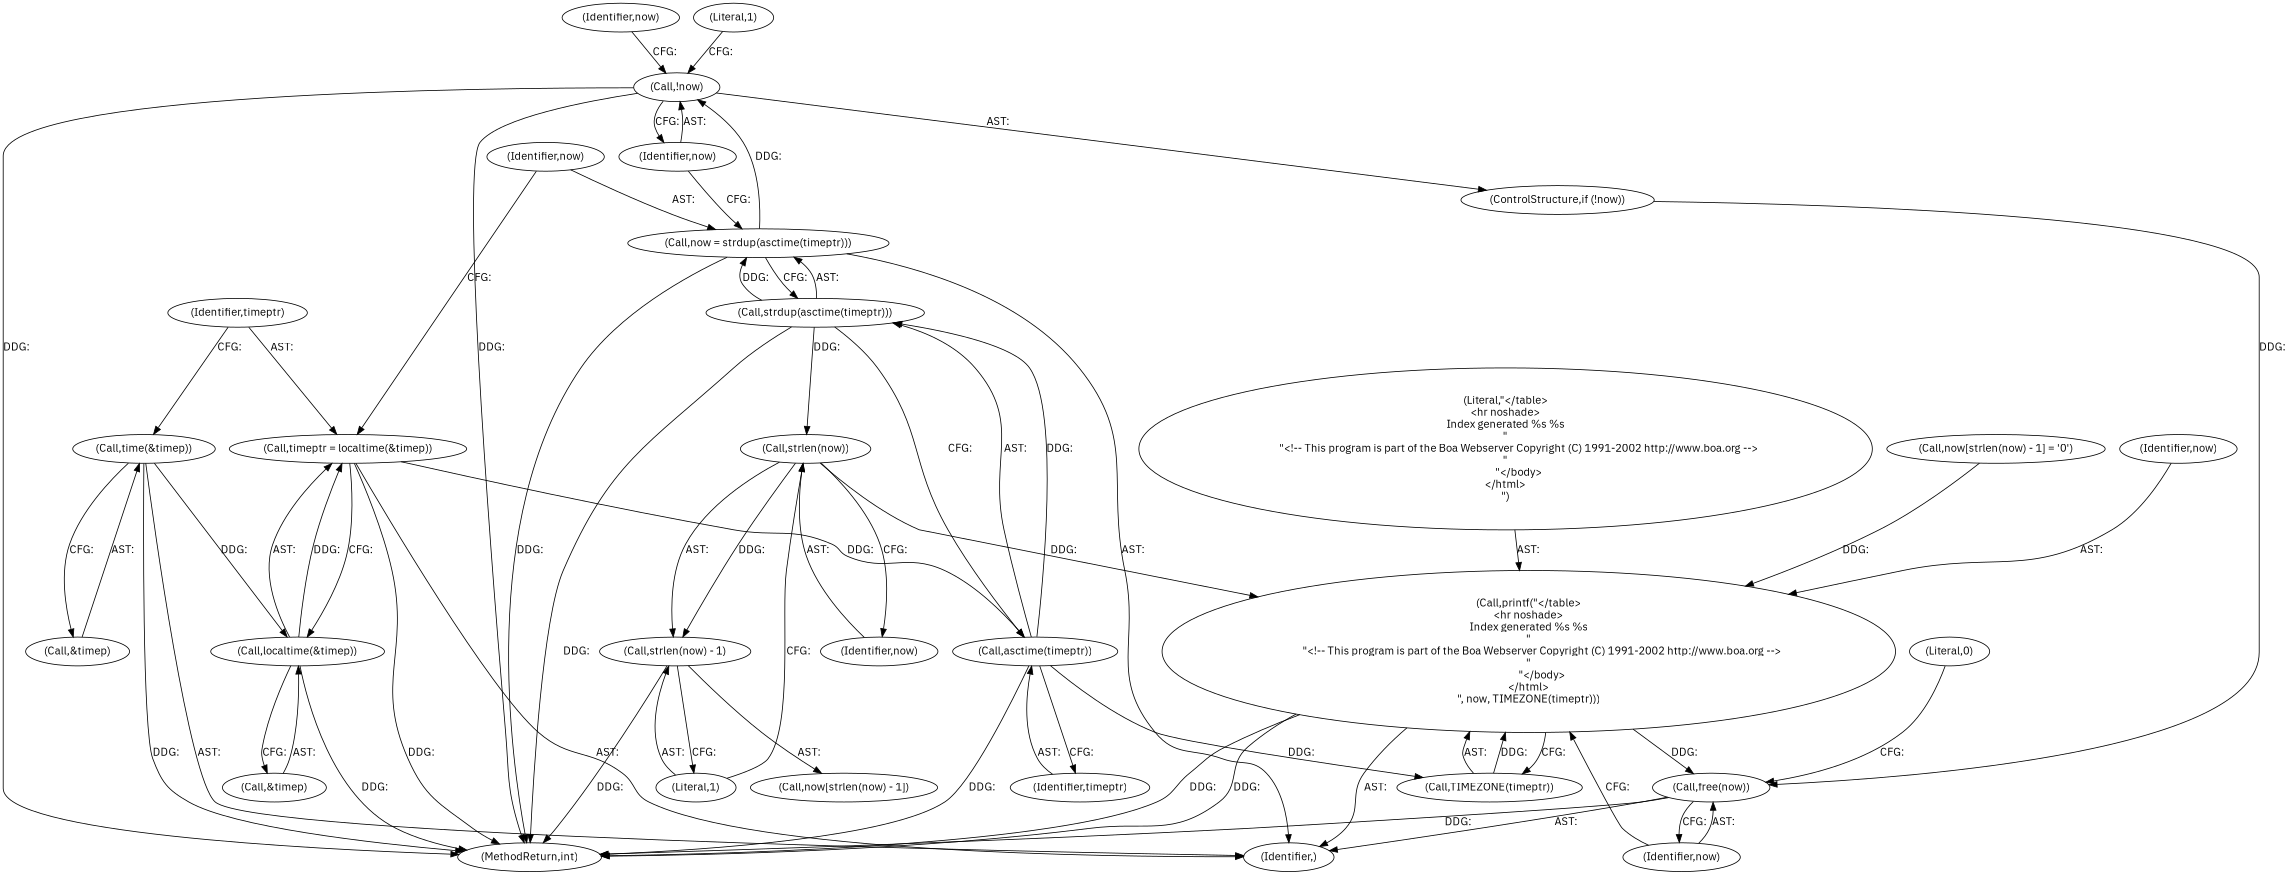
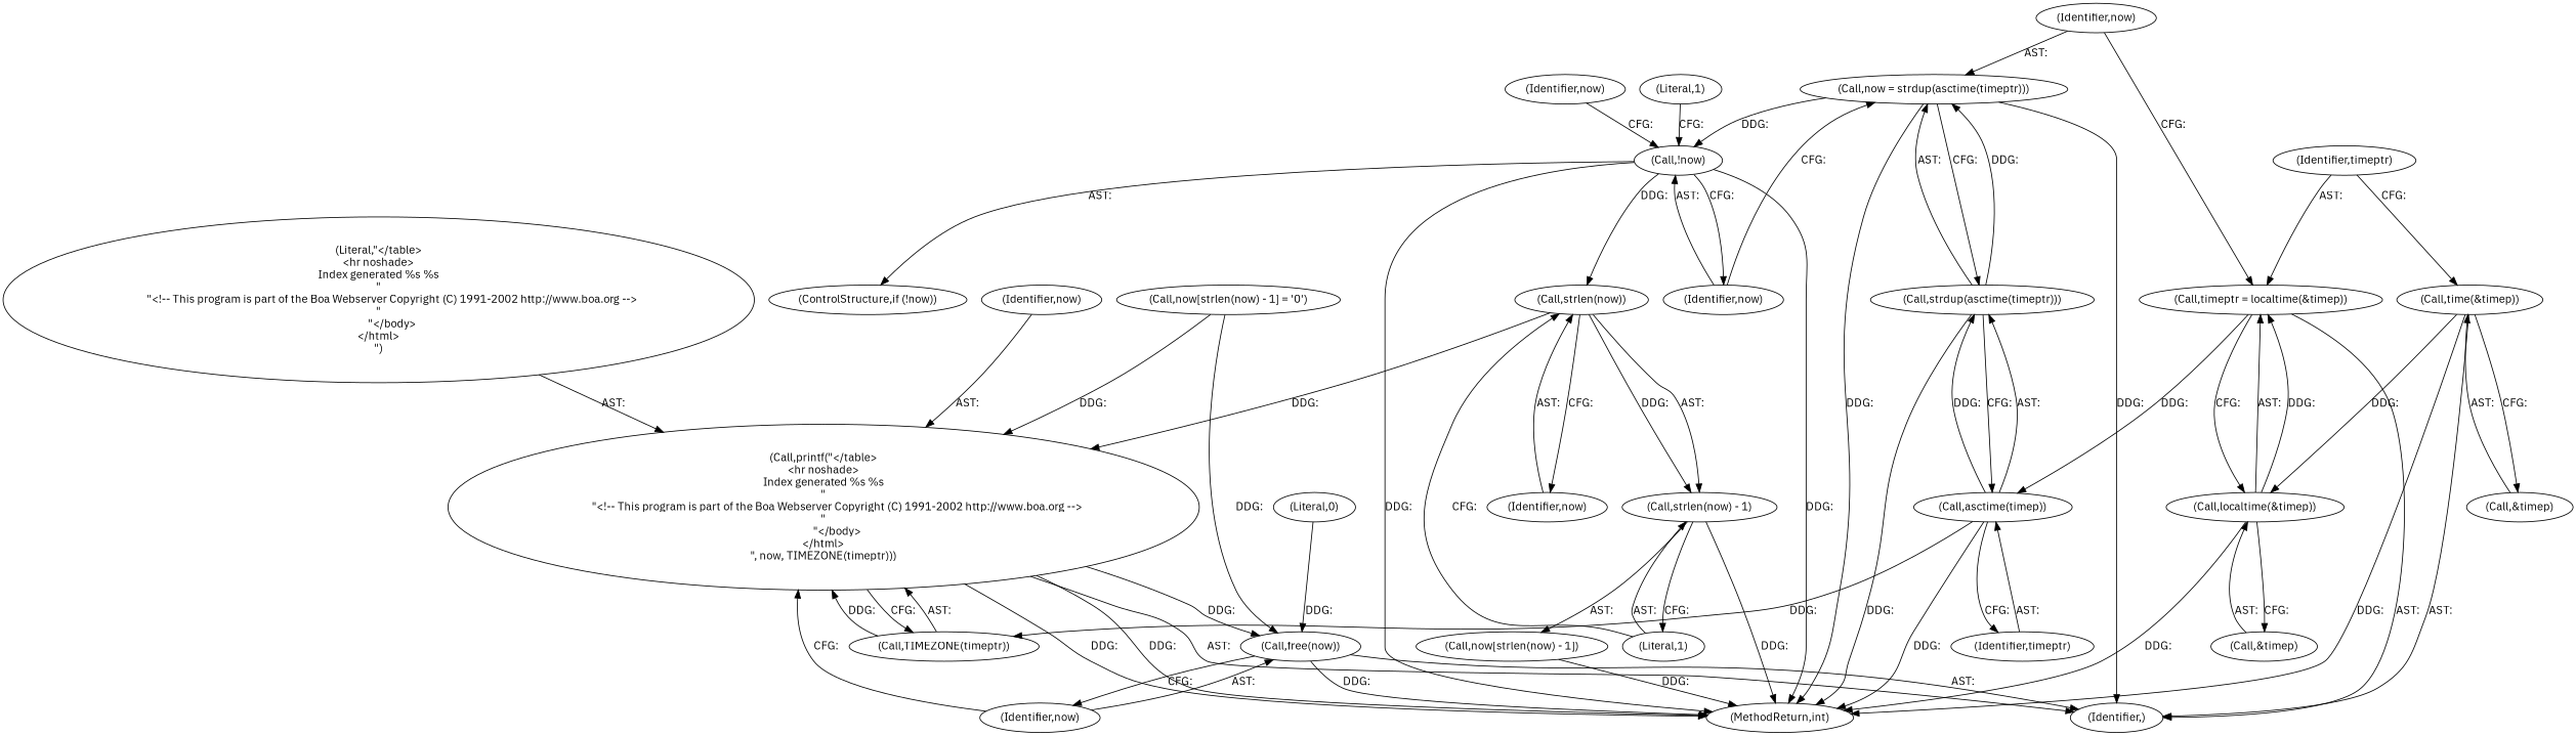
  digraph {
    fontname="IBM Plex Sans"
    node [fontname="IBM Plex Sans"]
    edge [fontname="IBM Plex Sans"]
    n1 [label="(Call,strlen(now))"]
    n2 [label="(Call,strlen(now) - 1)"]
    n3 [label="(Call,printf(\"</table>\n<hr noshade>\nIndex generated %s %s\n\"\n           \"<!-- This program is part of the Boa Webserver Copyright (C) 1991-2002 http://www.boa.org -->\n\"\n           \"</body>\n</html>\n\", now, TIMEZONE(timeptr)))"]
    n4 [label="(Identifier,now)"]
    n5 [label="(MethodReturn,int)"]
    n6 [label="(Literal,1)"]
    n7 [label="(Call,now[strlen(now) - 1])"]
    n8 [label="(Identifier,)"]
    n9 [label="(Call,TIMEZONE(timeptr))"]
    n10 [label="(Call,free(now))"]
    n11 [label="(Call,!now)"]
    n12 [label="(Identifier,now)"]
    n13 [label="(ControlStructure,if (!now))"]
    n14 [label="(Call,now = strdup(asctime(timeptr)))"]
    n15 [label="(Call,strdup(asctime(timeptr)))"]
-   n16 [label="(Call,asctime(timeptr))"]
+   n16 [label="(Call,asctime(timep))"]
    n17 [label="(Identifier,timeptr)"]
    n18 [label="(Call,timeptr = localtime(&timep))"]
    n19 [label="(Call,localtime(&timep))"]
    n20 [label="(Call,&timep)"]
    n21 [label="(Call,time(&timep))"]
    n22 [label="(Call,&timep)"]
    n23 [label="(Identifier,now)"]
    n24 [label="(Identifier,now)"]
    n25 [label="(Literal,0)"]
    n26 [label="(Call,now[strlen(now) - 1] = '\0')"]
    n27 [label="(Identifier,now)"]
    n28 [label="(Identifier,now)"]
    n29 [label="(Literal,1)"]
    n30 [label="(Literal,\"</table>\n<hr noshade>\nIndex generated %s %s\n\"\n           \"<!-- This program is part of the Boa Webserver Copyright (C) 1991-2002 http://www.boa.org -->\n\"\n           \"</body>\n</html>\n\")"]
    n31 [label="(Identifier,timeptr)"]
    n1 -> n2 [label="AST: "]
    n1 -> n2 [label="DDG: "]
    n1 -> n3 [label="DDG: "]
    n1 -> n4 [label="CFG: "]
    n2 -> n5 [label="DDG: "]
    n2 -> n6 [label="CFG: "]
    n2 -> n7 [label="AST: "]
    n3 -> n5 [label="DDG: "]
    n3 -> n5 [label="DDG: "]
    n3 -> n8 [label="AST: "]
    n3 -> n9 [label="CFG: "]
    n3 -> n10 [label="DDG: "]
    n4 -> n1 [label="AST: "]
    n6 -> n1 [label="CFG: "]
    n6 -> n2 [label="AST: "]
    n9 -> n3 [label="AST: "]
    n9 -> n3 [label="DDG: "]
    n10 -> n5 [label="DDG: "]
    n10 -> n8 [label="AST: "]
    n10 -> n23 [label="CFG: "]
-   n15 -> n1 [label="DDG: "]
+   n11 -> n1 [label="DDG: "]
    n11 -> n5 [label="DDG: "]
    n11 -> n5 [label="DDG: "]
    n11 -> n12 [label="CFG: "]
    n11 -> n13 [label="AST: "]
    n12 -> n11 [label="AST: "]
    n12 -> n14 [label="CFG: "]
    n14 -> n5 [label="DDG: "]
-   n14 -> n8 [label="AST: "]
+   n14 -> n8 [label="DDG: "]
    n14 -> n11 [label="DDG: "]
    n14 -> n15 [label="CFG: "]
    n15 -> n5 [label="DDG: "]
    n15 -> n14 [label="AST: "]
    n15 -> n14 [label="DDG: "]
    n15 -> n16 [label="CFG: "]
    n16 -> n5 [label="DDG: "]
    n16 -> n9 [label="DDG: "]
    n16 -> n15 [label="AST: "]
    n16 -> n15 [label="DDG: "]
    n16 -> n17 [label="CFG: "]
    n17 -> n16 [label="AST: "]
-   n18 -> n5 [label="DDG: "]
+   n7 -> n5 [label="DDG: "]
    n18 -> n8 [label="AST: "]
    n18 -> n16 [label="DDG: "]
    n18 -> n19 [label="CFG: "]
    n19 -> n5 [label="DDG: "]
    n19 -> n18 [label="AST: "]
    n19 -> n18 [label="DDG: "]
    n19 -> n20 [label="CFG: "]
    n20 -> n19 [label="AST: "]
    n21 -> n5 [label="DDG: "]
    n21 -> n8 [label="AST: "]
    n21 -> n19 [label="DDG: "]
    n21 -> n22 [label="CFG: "]
    n22 -> n21 [label="AST: "]
    n23 -> n3 [label="CFG: "]
    n23 -> n10 [label="AST: "]
    n24 -> n11 [label="CFG: "]
-   n25 -> n10 [label="CFG: "]
+   n25 -> n10 [label="DDG: "]
    n26 -> n3 [label="DDG: "]
-   n13 -> n10 [label="DDG: "]
+   n26 -> n10 [label="DDG: "]
    n27 -> n3 [label="AST: "]
    n28 -> n14 [label="AST: "]
    n28 -> n18 [label="CFG: "]
    n29 -> n11 [label="CFG: "]
    n30 -> n3 [label="AST: "]
    n31 -> n18 [label="AST: "]
    n31 -> n21 [label="CFG: "]
  }
